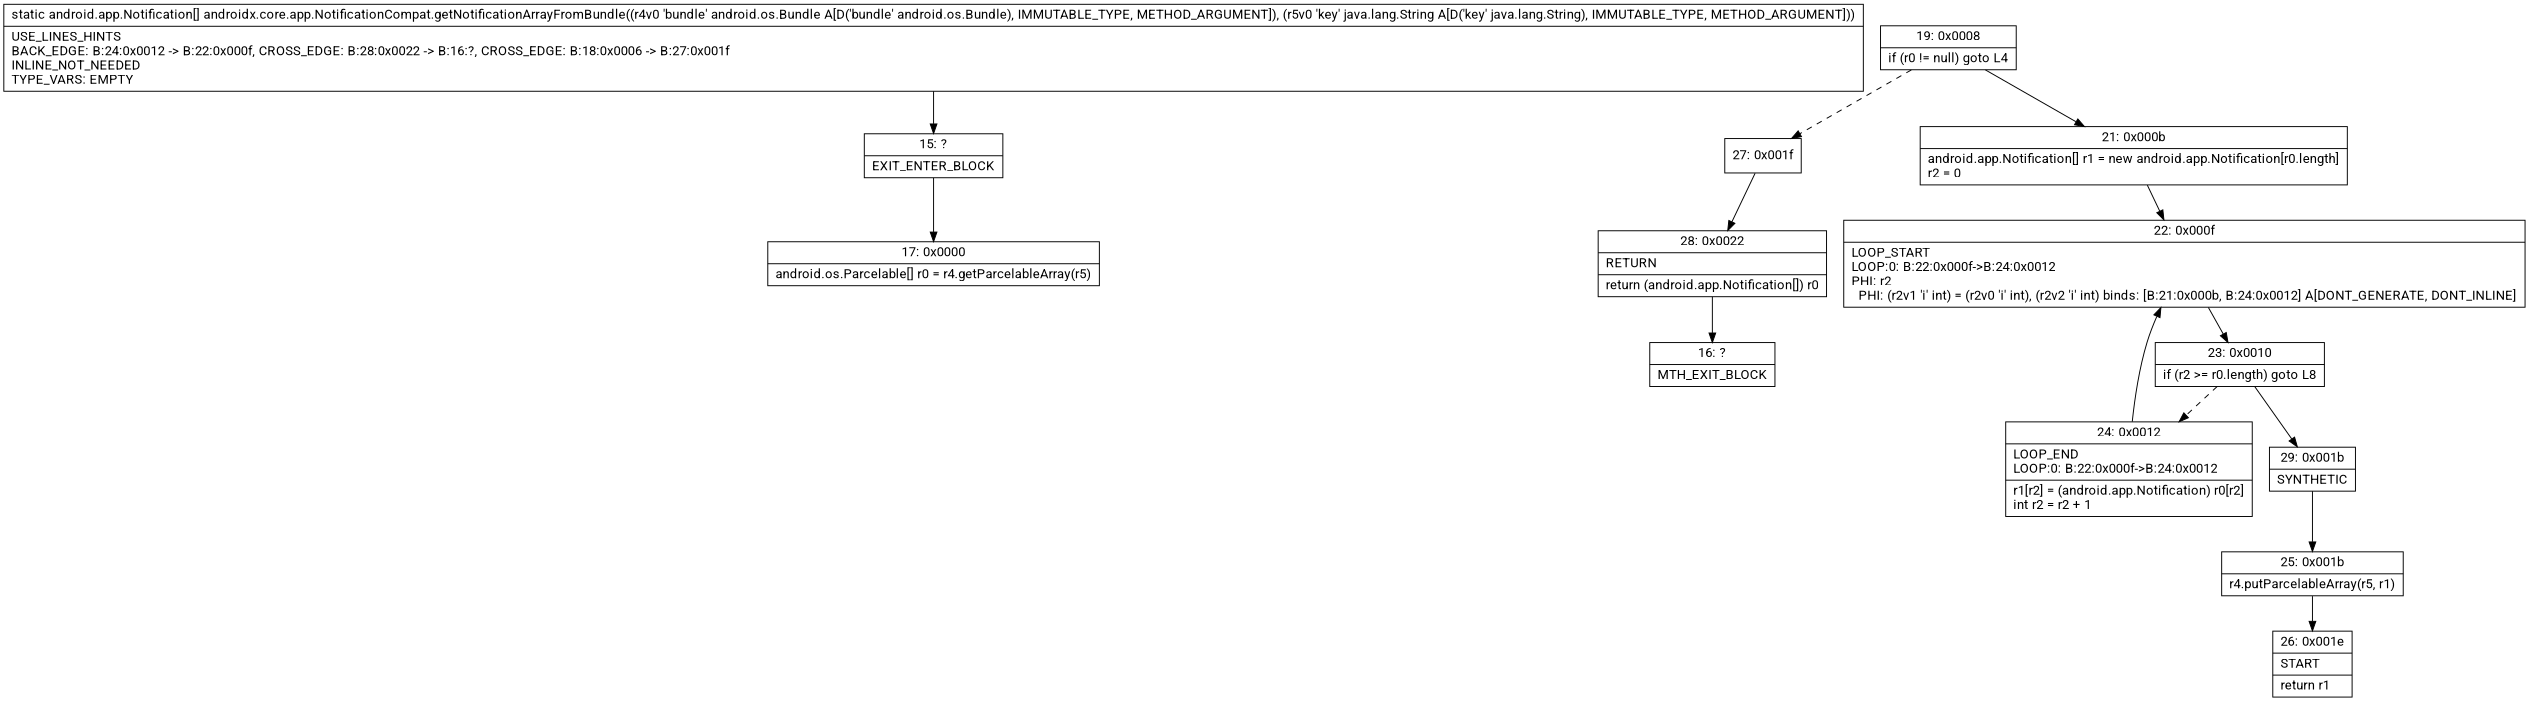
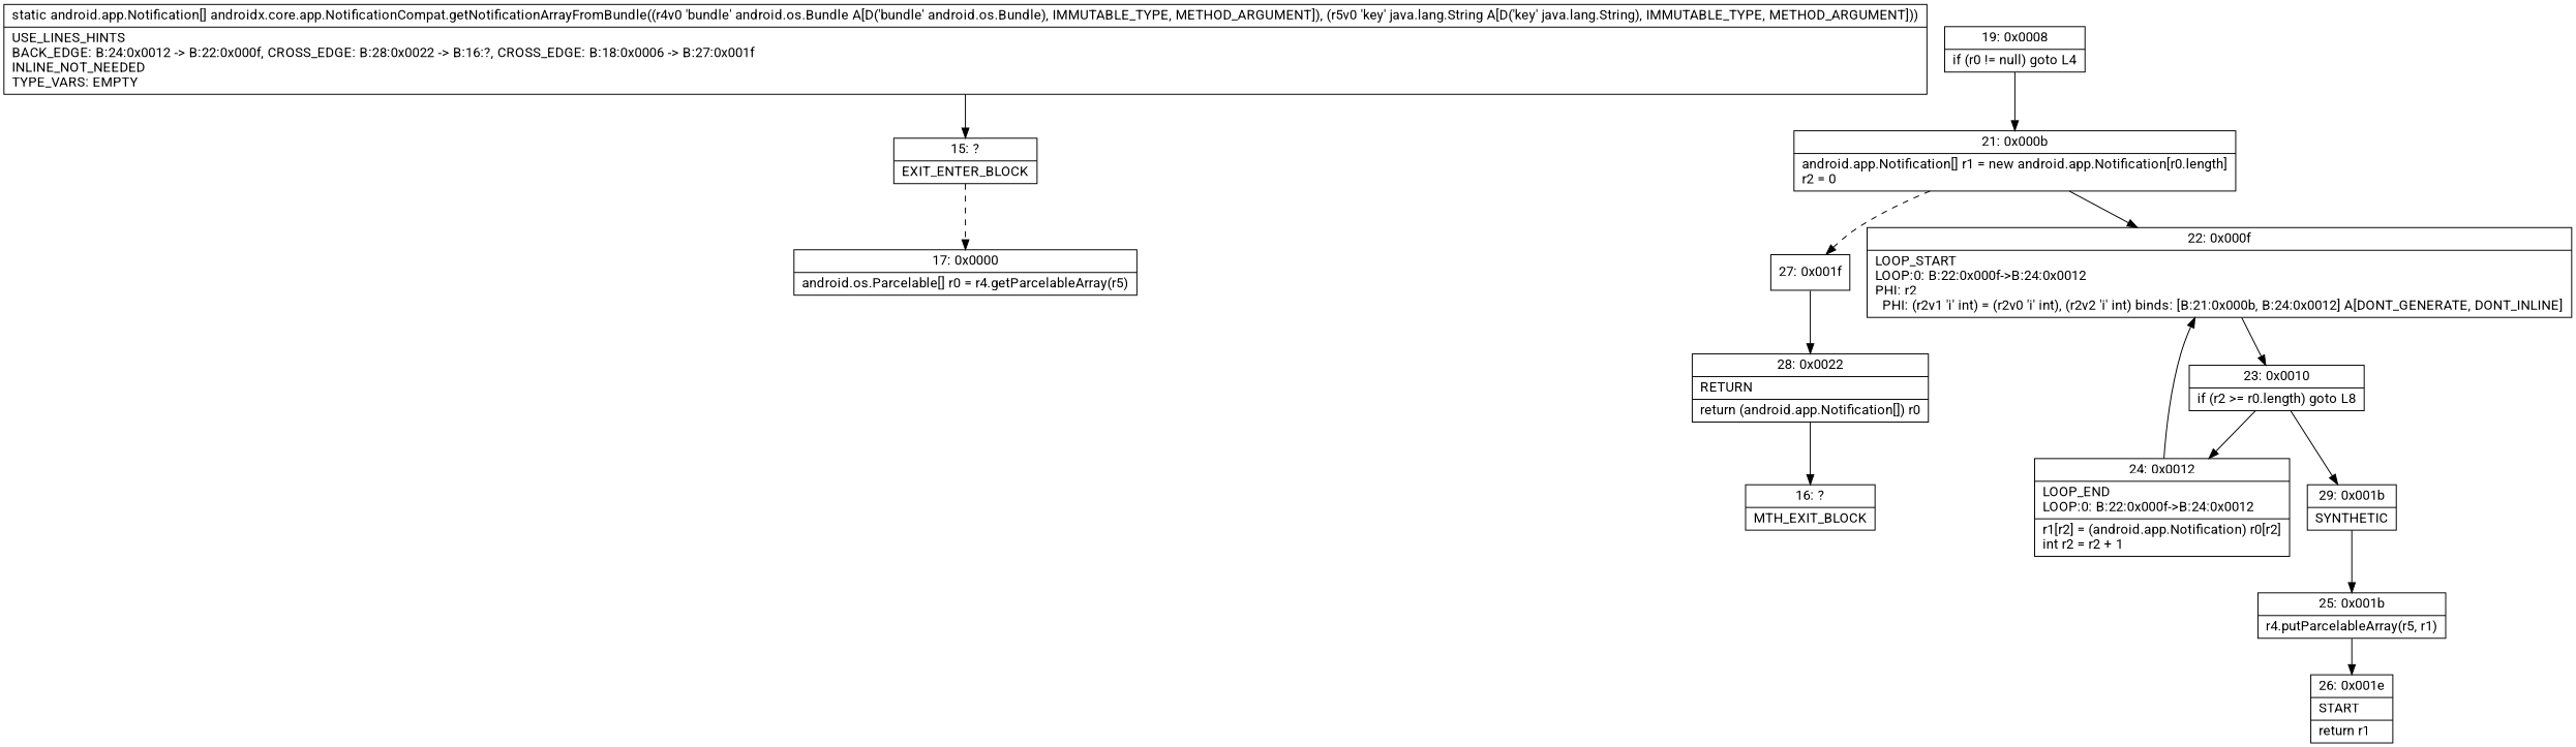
  digraph {
    fontname=Roboto
    node [fontname=Roboto shape=record]
    edge [fontname=Roboto]
    n1 [label="{15\:\ ?|EXIT_ENTER_BLOCK\l}"]
    n2 [label="{17\:\ 0x0000|android.os.Parcelable[] r0 = r4.getParcelableArray(r5)\l}"]
    n3 [label="{19\:\ 0x0008|if (r0 != null) goto L4\l}"]
    n4 [label="{27\:\ 0x001f}"]
    n5 [label="{21\:\ 0x000b|android.app.Notification[] r1 = new android.app.Notification[r0.length]\lr2 = 0\l}"]
    n6 [label="{28\:\ 0x0022|RETURN\l|return (android.app.Notification[]) r0\l}"]
    n7 [label="{22\:\ 0x000f|LOOP_START\lLOOP:0: B:22:0x000f\-\>B:24:0x0012\lPHI: r2 \l  PHI: (r2v1 'i' int) = (r2v0 'i' int), (r2v2 'i' int) binds: [B:21:0x000b, B:24:0x0012] A[DONT_GENERATE, DONT_INLINE]\l}"]
    n8 [label="{23\:\ 0x0010|if (r2 \>= r0.length) goto L8\l}"]
    n9 [label="{24\:\ 0x0012|LOOP_END\lLOOP:0: B:22:0x000f\-\>B:24:0x0012\l|r1[r2] = (android.app.Notification) r0[r2]\lint r2 = r2 + 1\l}"]
    n10 [label="{29\:\ 0x001b|SYNTHETIC\l}"]
    n11 [label="{25\:\ 0x001b|r4.putParcelableArray(r5, r1)\l}"]
    n12 [label="{26\:\ 0x001e|START\l|return r1\l}"]
    n13 [label="{16\:\ ?|MTH_EXIT_BLOCK\l}"]
    n14 [label="{static android.app.Notification[] androidx.core.app.NotificationCompat.getNotificationArrayFromBundle((r4v0 'bundle' android.os.Bundle A[D('bundle' android.os.Bundle), IMMUTABLE_TYPE, METHOD_ARGUMENT]), (r5v0 'key' java.lang.String A[D('key' java.lang.String), IMMUTABLE_TYPE, METHOD_ARGUMENT]))  | USE_LINES_HINTS\lBACK_EDGE: B:24:0x0012 \-\> B:22:0x000f, CROSS_EDGE: B:28:0x0022 \-\> B:16:?, CROSS_EDGE: B:18:0x0006 \-\> B:27:0x001f\lINLINE_NOT_NEEDED\lTYPE_VARS: EMPTY\l}"]
-   n1 -> n2
-   n3 -> n4 [style=dashed]
+   n1 -> n2 [style=dashed]
+   n5 -> n4 [style=dashed]
    n3 -> n5
    n4 -> n6
    n5 -> n7
    n6 -> n13
    n7 -> n8
-   n8 -> n9 [style=dashed]
+   n8 -> n9 [style=solid]
    n8 -> n10
    n9 -> n7
    n10 -> n11
    n11 -> n12
    n14 -> n1
  }
